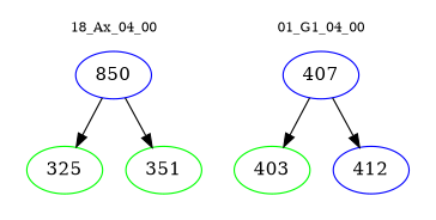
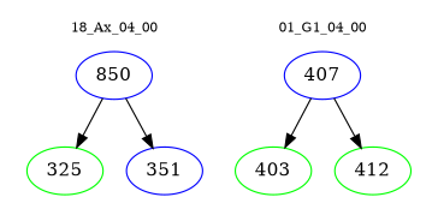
  digraph {
    node [color=blue]
    edge [color=black]
    n1 [label=850]
    n2 [color=green label=325]
-   n3 [color=green label=351]
+   n3 [label=351]
    n4 [label=407]
    n5 [color=green label=403]
-   n6 [label=412]
+   n6 [color=green label=412]
    subgraph cluster_1 {
      color=white
      fontsize=10
      label="18_Ax_04_00"
      n1
      n2
      n3
    }
    subgraph cluster_2 {
      color=white
      fontsize=10
      label="01_G1_04_00"
      n4
      n5
      n6
    }
    n1 -> n2
    n1 -> n3
    n4 -> n5
    n4 -> n6
  }
